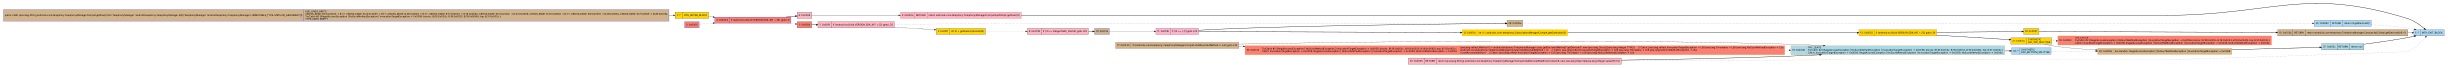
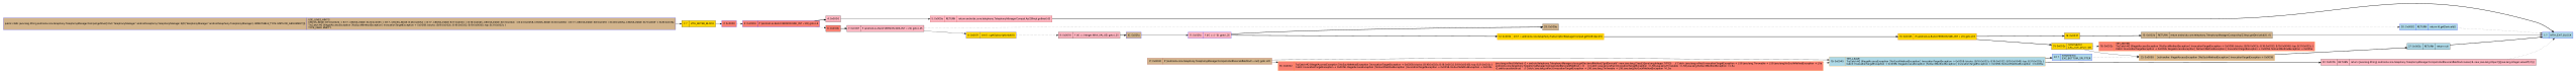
  digraph {
    fontname=Inter
    rankdir=LR
    node [color=blue fillcolor=gold fontname=Inter shape=record style=filled]
    edge [fontname=Inter style=bold]
    n1 [color=black label="{0\:\ ?|MTH_ENTER_BLOCK\l}"]
    n2 [fillcolor=salmon label="{2\:\ 0x0000}"]
    n3 [fillcolor=salmon label="{3\:\ 0x0004|if (android.os.Build.VERSION.SDK_INT \< 26) goto L6\l}"]
    n4 [color=black fillcolor=lightpink label="{4\:\ 0x0006}"]
    n5 [color=black fillcolor=salmon label="{6\:\ 0x000b}"]
    n6 [color=brown fillcolor=lightpink label="{5\:\ 0x000a|RETURN\l|return androidx.core.telephony.TelephonyManagerCompat.Api26Impl.getImei(r8)\l}"]
    n7 [color=black fillcolor=lightpink label="{7\:\ 0x000f|if (android.os.Build.VERSION.SDK_INT \< 22) goto L25\l}"]
    n8 [fillcolor=lightblue label="{1\:\ ?|MTH_EXIT_BLOCK\l}"]
    n9 [label="{8\:\ 0x0011|int r0 = getSubscriptionId(r8)\l}"]
    n10 [color=black fillcolor=tan label="{29\:\ 0x005e}"]
    n11 [color=black fillcolor=lightpink label="{9\:\ 0x0018|if (r0 == Integer.MAX_VALUE) goto L25\l}"]
    n12 [fillcolor=lightblue label="{30\:\ 0x0062|RETURN\l|return r8.getDeviceId()\l}"]
    n13 [fillcolor=tan label="{10\:\ 0x001a}"]
    n14 [fillcolor=lightpink label="{11\:\ 0x001b|if (r0 == (\-1)) goto L25\l}"]
    n15 [color=darkorange label="{12\:\ 0x001d|int r1 = androidx.core.telephony.SubscriptionManagerCompat.getSlotIndex(r0)\l}"]
    n16 [color=brown label="{13\:\ 0x0025|if (android.os.Build.VERSION.SDK_INT \< 23) goto L16\l}"]
    n17 [label="{14\:\ 0x0027}"]
    n18 [label="{31\:\ 0x002c|SYNTHETIC\lEXC_TOP_SPLITTER\l}"]
    n19 [color=black fillcolor=tan label="{15\:\ 0x002b|RETURN\l|return androidx.core.telephony.TelephonyManagerCompat.Api23Impl.getDeviceId(r8, r1)\l}"]
    n20 [color=darkorange fillcolor=salmon label="{16\:\ 0x002c|TRY_ENTER\lTryCatch #2 \{IllegalAccessException \| NoSuchMethodException \| InvocationTargetException \-\> 0x0058, blocks: (B:16:0x002c, B:18:0x0032, B:19:0x0045), top: B:31:0x002c \}\lCatch: InvocationTargetException \-\> 0x0056, IllegalAccessException \| NoSuchMethodException \| InvocationTargetException \-\> 0x0058, NoSuchMethodException \-\> 0x005a\l}"]
    n21 [color=darkorange fillcolor=tan label="{23\:\ 0x0058|ExcHandler: IllegalAccessException \| NoSuchMethodException \| InvocationTargetException \-\> 0x0058\l}"]
    n22 [color=black fillcolor=lightblue label="{27\:\ 0x005c|RETURN\l|return null\l}"]
    n23 [color=brown fillcolor=tan label="{17\:\ 0x0030|if (androidx.core.telephony.TelephonyManagerCompat.sGetDeviceIdMethod != null) goto L20\l}"]
    n24 [color=darkorange fillcolor=salmon label="{18\:\ 0x0032|TryCatch #2 \{IllegalAccessException \| NoSuchMethodException \| InvocationTargetException \-\> 0x0058, blocks: (B:16:0x002c, B:18:0x0032, B:19:0x0045), top: B:31:0x002c \}\lCatch: InvocationTargetException \-\> 0x0056, IllegalAccessException \| NoSuchMethodException \| InvocationTargetException \-\> 0x0058, NoSuchMethodException \-\> 0x005a\l|java.lang.reflect.Method r2 = android.telephony.TelephonyManager.class.getDeclaredMethod(\"getDeviceId\", new java.lang.Class[]\{java.lang.Integer.TYPE\})     \/\/ Catch: java.lang.reflect.InvocationTargetException \-\> L56 java.lang.Throwable \-\> L58 java.lang.NoSuchMethodException \-\> L5a\landroidx.core.telephony.TelephonyManagerCompat.sGetDeviceIdMethod = r2     \/\/ Catch: java.lang.reflect.InvocationTargetException \-\> L56 java.lang.Throwable \-\> L58 java.lang.NoSuchMethodException \-\> L5a\lr2.setAccessible(true)     \/\/ Catch: java.lang.reflect.InvocationTargetException \-\> L56 java.lang.Throwable \-\> L58 java.lang.NoSuchMethodException \-\> L5a\l}"]
    n25 [color=darkorange fillcolor=lightblue label="{19\:\ 0x0045|TRY_LEAVE\lTryCatch #2 \{IllegalAccessException \| NoSuchMethodException \| InvocationTargetException \-\> 0x0058, blocks: (B:16:0x002c, B:18:0x0032, B:19:0x0045), top: B:31:0x002c \}\lCatch: InvocationTargetException \-\> 0x0056, IllegalAccessException \| NoSuchMethodException \| InvocationTargetException \-\> 0x0058, NoSuchMethodException \-\> 0x005a\l}"]
    n26 [color=black fillcolor=lightpink label="{20\:\ 0x0055|RETURN\l|return (java.lang.String) androidx.core.telephony.TelephonyManagerCompat.sGetDeviceIdMethod.invoke(r8, new java.lang.Object[]\{java.lang.Integer.valueOf(r1)\})\l}"]
    n27 [fillcolor=lightblue label="{32\:\ ?|SYNTHETIC\lEXC_BOTTOM_SPLITTER\l}"]
    n28 [fillcolor=tan label="{public static java.lang.String androidx.core.telephony.TelephonyManagerCompat.getImei((r8v0 'telephonyManager' android.telephony.TelephonyManager A[D('telephonyManager' android.telephony.TelephonyManager), IMMUTABLE_TYPE, METHOD_ARGUMENT]))  | USE_LINES_HINTS\lCROSS_EDGE: B:15:0x002b \-\> B:1:?, CROSS_EDGE: B:20:0x0055 \-\> B:1:?, CROSS_EDGE: B:28:0x005d \-\> B:1:?, CROSS_EDGE: B:17:0x0030 \-\> B:19:0x0045, CROSS_EDGE: B:31:0x002c \-\> B:23:0x0058, CROSS_EDGE: B:30:0x0062 \-\> B:1:?, CROSS_EDGE: B:9:0x0018 \-\> B:29:0x005e, CROSS_EDGE: B:7:0x000f \-\> B:29:0x005e\lTryCatch #2 \{IllegalAccessException \| NoSuchMethodException \| InvocationTargetException \-\> 0x0058, blocks: (B:16:0x002c, B:18:0x0032, B:19:0x0045), top: B:31:0x002c \}\lTYPE_VARS: EMPTY\l}"]
-   n1 -> n3 [style=solid]
+   n1 -> n2 [style=solid]
    n2 -> n3 [style=dotted]
    n3 -> n4
    n3 -> n5 [style=dotted]
    n4 -> n6 [style=solid]
    n5 -> n7
    n6 -> n8
    n7 -> n9 [style=solid]
    n7 -> n10 [style=dotted]
    n9 -> n11 [style=dotted]
    n10 -> n12 [style=dotted]
    n11 -> n13
    n12 -> n8 [style=dotted]
    n13 -> n14 [style=solid]
    n14 -> n10
    n14 -> n15
    n15 -> n16
    n16 -> n17
    n16 -> n18
    n17 -> n19
    n18 -> n20 [style=dotted]
    n18 -> n21 [style=solid]
    n19 -> n8 [style=solid]
    n21 -> n22
    n22 -> n8
    n23 -> n24 [style=solid]
    n23 -> n25 [style=solid]
    n24 -> n25 [style=dotted]
-   n26 -> n25
+   n25 -> n26
    n25 -> n27
    n26 -> n8 [style=dotted]
    n27 -> n21 [style=dotted]
    n28 -> n1 [style=solid]
  }
